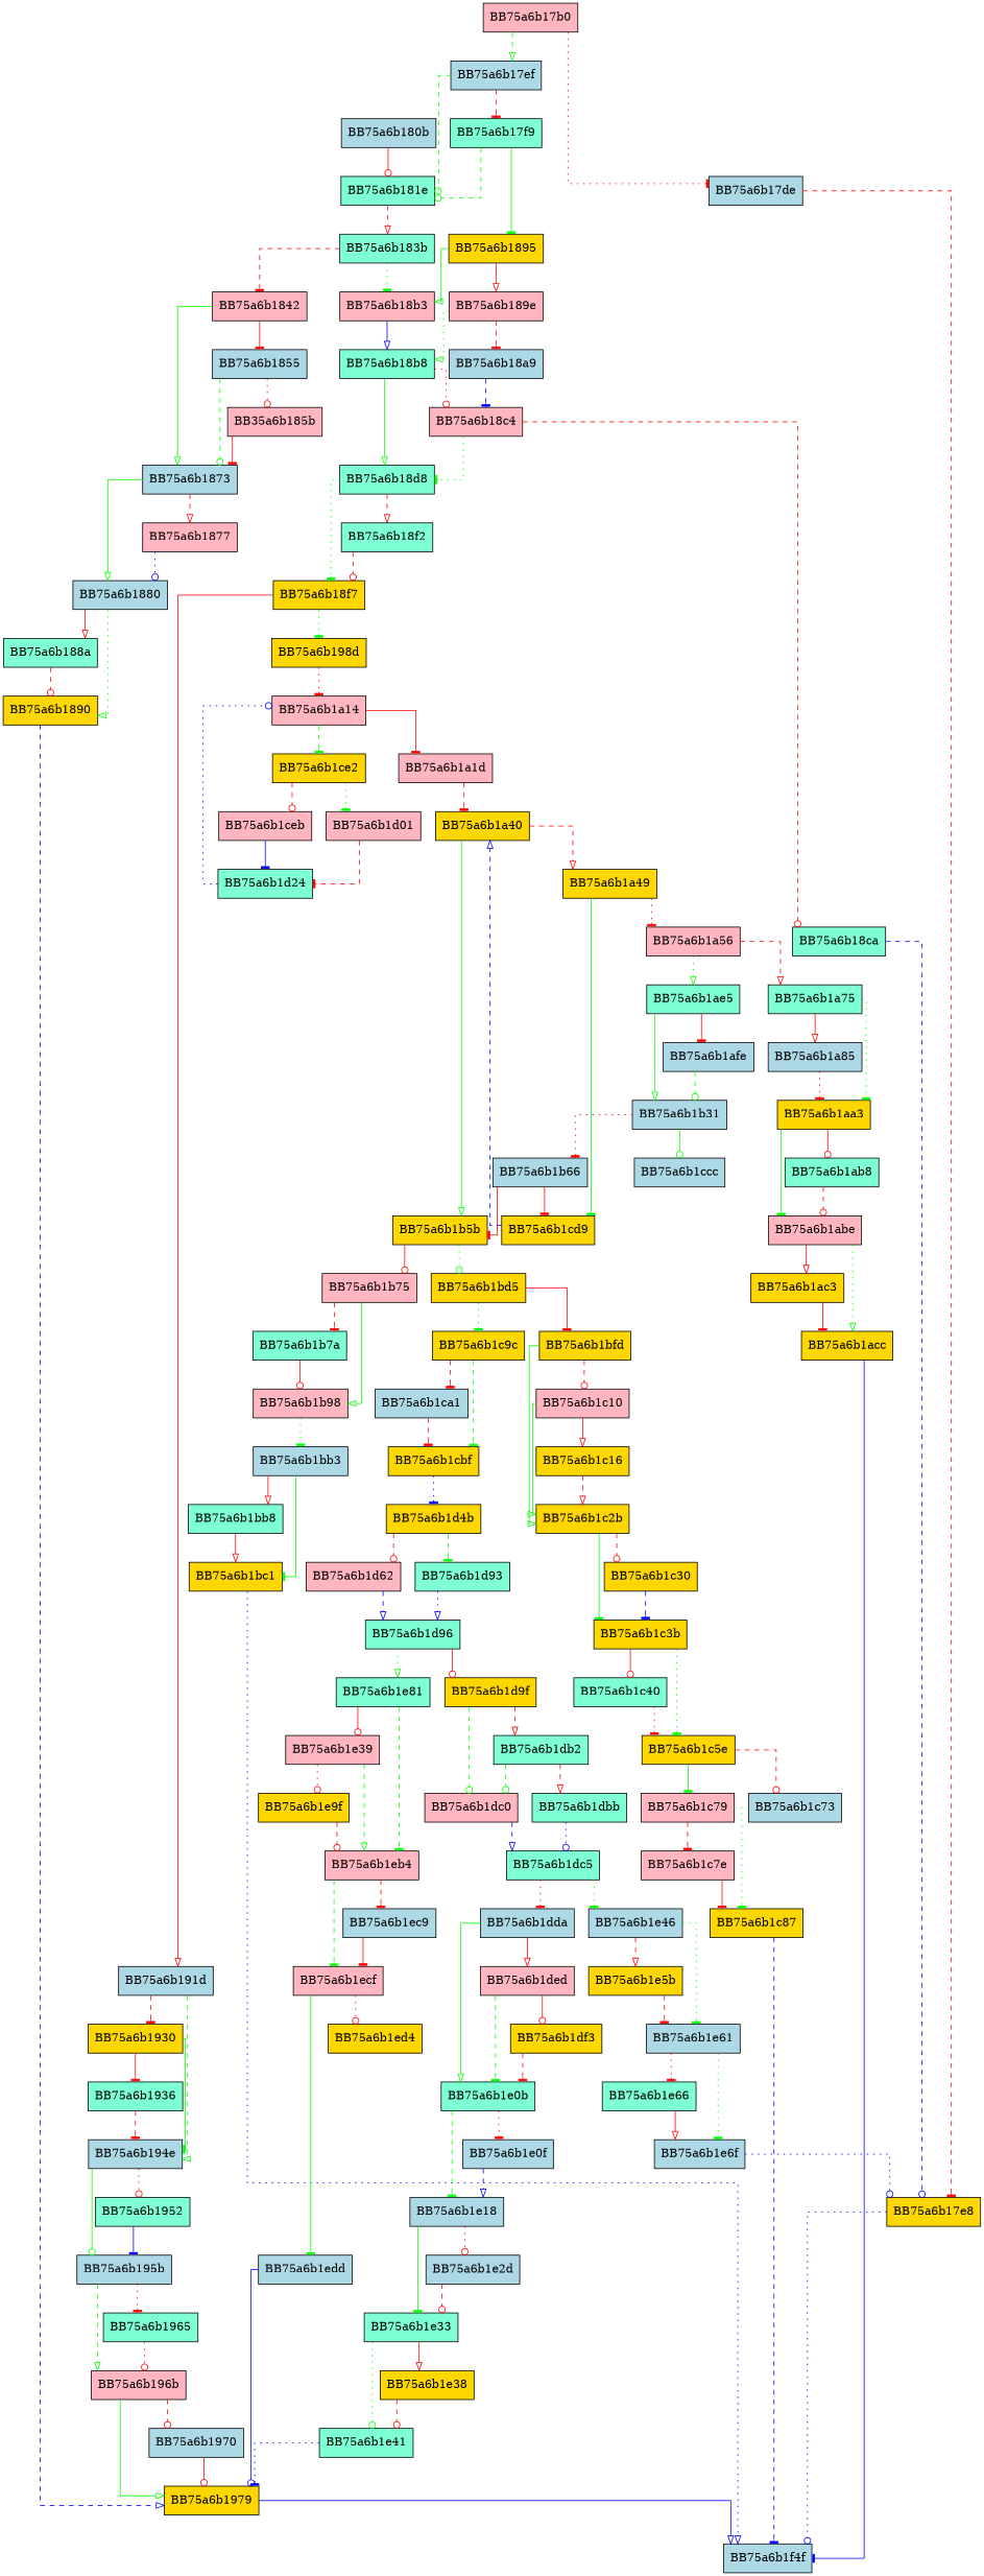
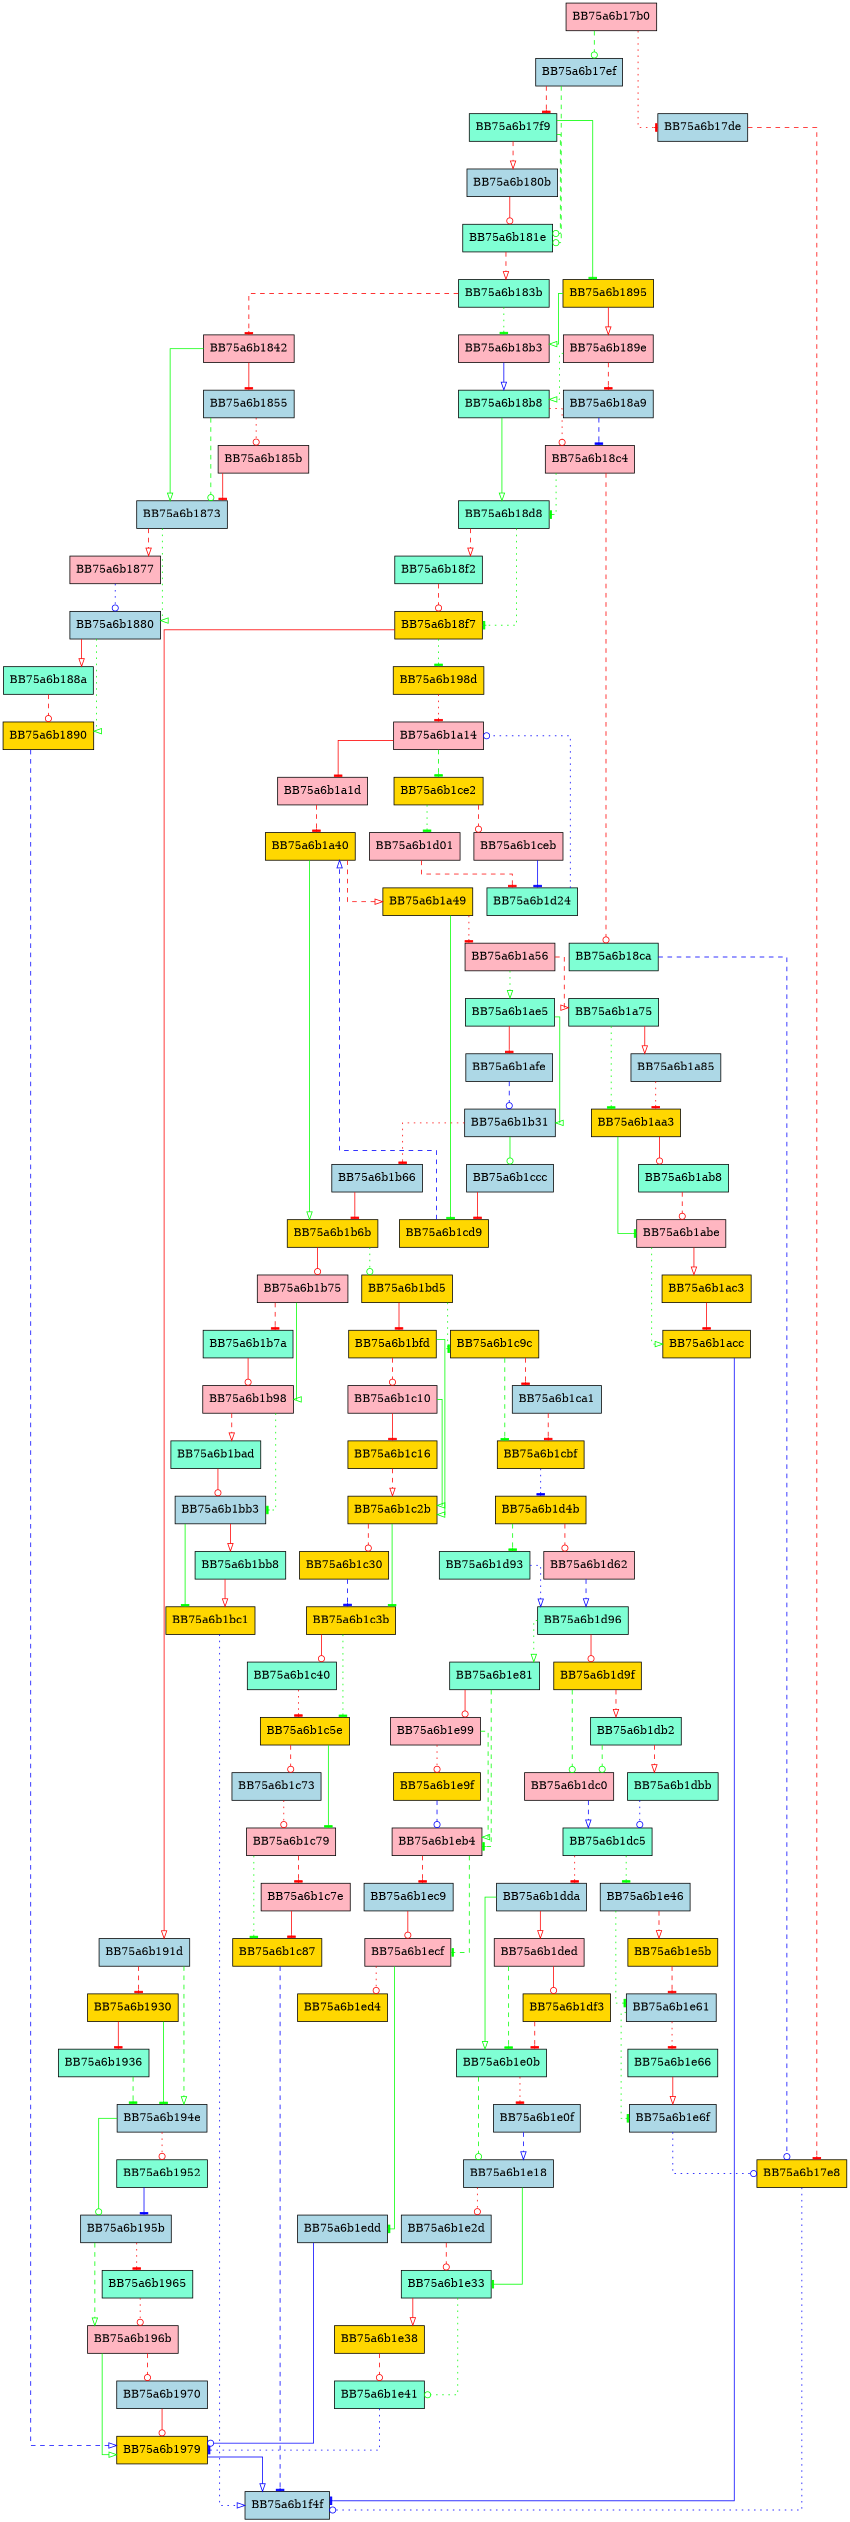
  digraph {
    splines=ortho
    node [fillcolor=gold shape=box style=filled]
    edge [arrowhead=tee color=red style=dashed]
    BB75a6b17b0 [fillcolor=lightpink]
    BB75a6b17ef [fillcolor=lightblue]
    BB75a6b17de [fillcolor=lightblue]
    BB75a6b181e [fillcolor=aquamarine]
    BB75a6b17f9 [fillcolor=aquamarine]
    BB75a6b17e8
    BB75a6b183b [fillcolor=aquamarine]
    BB75a6b1895
    BB75a6b180b [fillcolor=lightblue]
    BB75a6b1f4f [fillcolor=lightblue]
    BB75a6b18b3 [fillcolor=lightpink]
    BB75a6b189e [fillcolor=lightpink]
    BB75a6b1842 [fillcolor=lightpink]
    BB75a6b18b8 [fillcolor=aquamarine]
    BB75a6b18a9 [fillcolor=lightblue]
    BB75a6b1873 [fillcolor=lightblue]
    BB75a6b1855 [fillcolor=lightblue]
    BB75a6b18c4 [fillcolor=lightpink]
    BB75a6b18d8 [fillcolor=aquamarine]
    BB75a6b1880 [fillcolor=lightblue]
    BB75a6b1877 [fillcolor=lightpink]
-   BB75a6b185b [fillcolor=lightpink label=BB35a6b185b]
+   BB75a6b185b [fillcolor=lightpink]
    BB75a6b1890
    BB75a6b188a [fillcolor=aquamarine]
    BB75a6b1979
    BB75a6b18ca [fillcolor=aquamarine]
    BB75a6b18f7
    BB75a6b18f2 [fillcolor=aquamarine]
    BB75a6b198d
    BB75a6b191d [fillcolor=lightblue]
    BB75a6b1a14 [fillcolor=lightpink]
    BB75a6b194e [fillcolor=lightblue]
    BB75a6b1930
    BB75a6b1ce2
    BB75a6b1a1d [fillcolor=lightpink]
    BB75a6b195b [fillcolor=lightblue]
    BB75a6b1952 [fillcolor=aquamarine]
    BB75a6b1936 [fillcolor=aquamarine]
    BB75a6b196b [fillcolor=lightpink]
    BB75a6b1965 [fillcolor=aquamarine]
    BB75a6b1970 [fillcolor=lightblue]
    BB75a6b1d01 [fillcolor=lightpink]
    BB75a6b1ceb [fillcolor=lightpink]
    BB75a6b1a40
    BB75a6b1d24 [fillcolor=aquamarine]
-   BB75a6b1b6b [label=BB75a6b1b5b]
+   BB75a6b1b6b
    BB75a6b1a49
    BB75a6b1bd5
    BB75a6b1b75 [fillcolor=lightpink]
    BB75a6b1cd9
    BB75a6b1a56 [fillcolor=lightpink]
    BB75a6b1c9c
    BB75a6b1bfd
    BB75a6b1b98 [fillcolor=lightpink]
    BB75a6b1b7a [fillcolor=aquamarine]
    BB75a6b1ae5 [fillcolor=aquamarine]
    BB75a6b1a75 [fillcolor=aquamarine]
    BB75a6b1b31 [fillcolor=lightblue]
    BB75a6b1afe [fillcolor=lightblue]
    BB75a6b1aa3
    BB75a6b1a85 [fillcolor=lightblue]
    BB75a6b1ccc [fillcolor=lightblue]
    BB75a6b1b66 [fillcolor=lightblue]
    BB75a6b1abe [fillcolor=lightpink]
    BB75a6b1ab8 [fillcolor=aquamarine]
    BB75a6b1acc
    BB75a6b1ac3
    BB75a6b1cbf
    BB75a6b1ca1 [fillcolor=lightblue]
    BB75a6b1c2b
    BB75a6b1c10 [fillcolor=lightpink]
    BB75a6b1bb3 [fillcolor=lightblue]
+   BB75a6b1bad [fillcolor=aquamarine]
    BB75a6b1bc1
    BB75a6b1bb8 [fillcolor=aquamarine]
    BB75a6b1d4b
    BB75a6b1c3b
    BB75a6b1c30
    BB75a6b1c16
    BB75a6b1c5e
    BB75a6b1c40 [fillcolor=aquamarine]
    BB75a6b1c79 [fillcolor=lightpink]
    BB75a6b1c73 [fillcolor=lightblue]
    BB75a6b1c87
    BB75a6b1c7e [fillcolor=lightpink]
    BB75a6b1d93 [fillcolor=aquamarine]
    BB75a6b1d62 [fillcolor=lightpink]
    BB75a6b1d96 [fillcolor=aquamarine]
    BB75a6b1e81 [fillcolor=aquamarine]
    BB75a6b1d9f
    BB75a6b1eb4 [fillcolor=lightpink]
-   BB75a6b1e99 [fillcolor=lightpink label=BB75a6b1e39]
+   BB75a6b1e99 [fillcolor=lightpink]
    BB75a6b1dc0 [fillcolor=lightpink]
    BB75a6b1db2 [fillcolor=aquamarine]
    BB75a6b1ecf [fillcolor=lightpink]
    BB75a6b1ec9 [fillcolor=lightblue]
    BB75a6b1e9f
    BB75a6b1dc5 [fillcolor=aquamarine]
    BB75a6b1dbb [fillcolor=aquamarine]
    BB75a6b1e46 [fillcolor=lightblue]
    BB75a6b1dda [fillcolor=lightblue]
    BB75a6b1e61 [fillcolor=lightblue]
    BB75a6b1e5b
    BB75a6b1e0b [fillcolor=aquamarine]
    BB75a6b1ded [fillcolor=lightpink]
    BB75a6b1e6f [fillcolor=lightblue]
    BB75a6b1e66 [fillcolor=aquamarine]
    BB75a6b1e18 [fillcolor=lightblue]
    BB75a6b1e0f [fillcolor=lightblue]
    BB75a6b1df3
    BB75a6b1e33 [fillcolor=aquamarine]
    BB75a6b1e2d [fillcolor=lightblue]
    BB75a6b1e41 [fillcolor=aquamarine]
    BB75a6b1e38
    BB75a6b1edd [fillcolor=lightblue]
    BB75a6b1ed4
-   BB75a6b17b0 -> BB75a6b17ef [arrowhead=onormal color=green]
+   BB75a6b17b0 -> BB75a6b17ef [arrowhead=odot color=green]
    BB75a6b17b0 -> BB75a6b17de [style=dotted]
    BB75a6b17ef -> BB75a6b181e [arrowhead=odot color=green]
    BB75a6b17ef -> BB75a6b17f9
    BB75a6b17de -> BB75a6b17e8
    BB75a6b181e -> BB75a6b183b [arrowhead=onormal]
    BB75a6b17f9 -> BB75a6b181e [arrowhead=odot color=green]
    BB75a6b17f9 -> BB75a6b1895 [color=green style=solid]
+   BB75a6b17f9 -> BB75a6b180b [arrowhead=onormal]
    BB75a6b17e8 -> BB75a6b1f4f [arrowhead=odot color=blue style=dotted]
    BB75a6b183b -> BB75a6b18b3 [color=green style=dotted]
    BB75a6b183b -> BB75a6b1842
    BB75a6b1895 -> BB75a6b18b3 [arrowhead=onormal color=green style=solid]
    BB75a6b1895 -> BB75a6b189e [arrowhead=onormal style=solid]
    BB75a6b180b -> BB75a6b181e [arrowhead=odot style=solid]
    BB75a6b18b3 -> BB75a6b18b8 [arrowhead=onormal color=blue style=solid]
    BB75a6b189e -> BB75a6b18b8 [arrowhead=onormal color=green style=dotted]
    BB75a6b189e -> BB75a6b18a9
    BB75a6b1842 -> BB75a6b1873 [arrowhead=onormal color=green style=solid]
    BB75a6b1842 -> BB75a6b1855 [style=solid]
    BB75a6b18b8 -> BB75a6b18c4 [arrowhead=odot style=dotted]
    BB75a6b18b8 -> BB75a6b18d8 [arrowhead=onormal color=green style=solid]
    BB75a6b18a9 -> BB75a6b18c4 [color=blue]
-   BB75a6b1873 -> BB75a6b1880 [arrowhead=onormal color=green style=solid]
+   BB75a6b1873 -> BB75a6b1880 [arrowhead=onormal color=green style=dotted]
    BB75a6b1873 -> BB75a6b1877 [arrowhead=onormal]
    BB75a6b1855 -> BB75a6b1873 [arrowhead=odot color=green]
    BB75a6b1855 -> BB75a6b185b [arrowhead=odot style=dotted]
    BB75a6b18c4 -> BB75a6b18d8 [color=green style=dotted]
    BB75a6b18c4 -> BB75a6b18ca [arrowhead=odot]
    BB75a6b18d8 -> BB75a6b18f7 [color=green style=dotted]
    BB75a6b18d8 -> BB75a6b18f2 [arrowhead=onormal]
    BB75a6b1880 -> BB75a6b1890 [arrowhead=onormal color=green style=dotted]
    BB75a6b1880 -> BB75a6b188a [arrowhead=onormal style=solid]
    BB75a6b1877 -> BB75a6b1880 [arrowhead=odot color=blue style=dotted]
    BB75a6b185b -> BB75a6b1873 [style=solid]
    BB75a6b1890 -> BB75a6b1979 [arrowhead=onormal color=blue]
    BB75a6b188a -> BB75a6b1890 [arrowhead=odot]
    BB75a6b1979 -> BB75a6b1f4f [arrowhead=onormal color=blue style=solid]
    BB75a6b18ca -> BB75a6b17e8 [arrowhead=odot color=blue]
    BB75a6b18f7 -> BB75a6b198d [color=green style=dotted]
    BB75a6b18f7 -> BB75a6b191d [arrowhead=onormal style=solid]
    BB75a6b18f2 -> BB75a6b18f7 [arrowhead=odot]
    BB75a6b198d -> BB75a6b1a14 [style=dotted]
    BB75a6b191d -> BB75a6b194e [arrowhead=onormal color=green]
    BB75a6b191d -> BB75a6b1930
    BB75a6b1a14 -> BB75a6b1ce2 [color=green]
    BB75a6b1a14 -> BB75a6b1a1d [style=solid]
    BB75a6b194e -> BB75a6b195b [arrowhead=odot color=green style=solid]
    BB75a6b194e -> BB75a6b1952 [arrowhead=odot style=dotted]
    BB75a6b1930 -> BB75a6b194e [color=green style=solid]
    BB75a6b1930 -> BB75a6b1936 [style=solid]
    BB75a6b1ce2 -> BB75a6b1d01 [color=green style=dotted]
    BB75a6b1ce2 -> BB75a6b1ceb [arrowhead=odot]
    BB75a6b1a1d -> BB75a6b1a40
    BB75a6b195b -> BB75a6b196b [arrowhead=onormal color=green]
    BB75a6b195b -> BB75a6b1965 [style=dotted]
    BB75a6b1952 -> BB75a6b195b [color=blue style=solid]
-   BB75a6b1936 -> BB75a6b194e
+   BB75a6b1936 -> BB75a6b194e [color=green]
    BB75a6b196b -> BB75a6b1979 [arrowhead=onormal color=green style=solid]
    BB75a6b196b -> BB75a6b1970 [arrowhead=odot]
    BB75a6b1965 -> BB75a6b196b [arrowhead=odot style=dotted]
    BB75a6b1970 -> BB75a6b1979 [arrowhead=odot style=solid]
    BB75a6b1d01 -> BB75a6b1d24
    BB75a6b1ceb -> BB75a6b1d24 [color=blue style=solid]
    BB75a6b1a40 -> BB75a6b1b6b [arrowhead=onormal color=green style=solid]
    BB75a6b1a40 -> BB75a6b1a49 [arrowhead=onormal]
    BB75a6b1d24 -> BB75a6b1a14 [arrowhead=odot color=blue style=dotted]
    BB75a6b1b6b -> BB75a6b1bd5 [arrowhead=odot color=green style=dotted]
    BB75a6b1b6b -> BB75a6b1b75 [arrowhead=odot style=solid]
    BB75a6b1a49 -> BB75a6b1cd9 [color=green style=solid]
    BB75a6b1a49 -> BB75a6b1a56 [style=dotted]
    BB75a6b1bd5 -> BB75a6b1c9c [color=green style=dotted]
    BB75a6b1bd5 -> BB75a6b1bfd [style=solid]
    BB75a6b1b75 -> BB75a6b1b98 [arrowhead=onormal color=green style=solid]
    BB75a6b1b75 -> BB75a6b1b7a
    BB75a6b1cd9 -> BB75a6b1a40 [arrowhead=onormal color=blue]
    BB75a6b1a56 -> BB75a6b1ae5 [arrowhead=onormal color=green style=dotted]
    BB75a6b1a56 -> BB75a6b1a75 [arrowhead=onormal]
    BB75a6b1c9c -> BB75a6b1cbf [color=green]
    BB75a6b1c9c -> BB75a6b1ca1
    BB75a6b1bfd -> BB75a6b1c2b [arrowhead=onormal color=green style=solid]
    BB75a6b1bfd -> BB75a6b1c10 [arrowhead=odot]
    BB75a6b1b98 -> BB75a6b1bb3 [color=green style=dotted]
+   BB75a6b1b98 -> BB75a6b1bad [arrowhead=onormal]
    BB75a6b1b7a -> BB75a6b1b98 [arrowhead=odot style=solid]
    BB75a6b1ae5 -> BB75a6b1b31 [arrowhead=onormal color=green style=solid]
    BB75a6b1ae5 -> BB75a6b1afe [style=solid]
    BB75a6b1a75 -> BB75a6b1aa3 [color=green style=dotted]
    BB75a6b1a75 -> BB75a6b1a85 [arrowhead=onormal style=solid]
    BB75a6b1b31 -> BB75a6b1ccc [arrowhead=odot color=green style=solid]
    BB75a6b1b31 -> BB75a6b1b66 [style=dotted]
-   BB75a6b1afe -> BB75a6b1b31 [arrowhead=odot color=green]
+   BB75a6b1afe -> BB75a6b1b31 [arrowhead=odot color=blue]
    BB75a6b1aa3 -> BB75a6b1abe [color=green style=solid]
    BB75a6b1aa3 -> BB75a6b1ab8 [arrowhead=odot style=solid]
    BB75a6b1a85 -> BB75a6b1aa3 [style=dotted]
-   BB75a6b1b66 -> BB75a6b1cd9 [style=solid]
+   BB75a6b1ccc -> BB75a6b1cd9 [style=solid]
    BB75a6b1b66 -> BB75a6b1b6b [style=solid]
    BB75a6b1abe -> BB75a6b1acc [arrowhead=onormal color=green style=dotted]
    BB75a6b1abe -> BB75a6b1ac3 [arrowhead=onormal style=solid]
    BB75a6b1ab8 -> BB75a6b1abe [arrowhead=odot]
    BB75a6b1acc -> BB75a6b1f4f [color=blue style=solid]
    BB75a6b1ac3 -> BB75a6b1acc [style=solid]
    BB75a6b1cbf -> BB75a6b1d4b [color=blue style=dotted]
    BB75a6b1ca1 -> BB75a6b1cbf
    BB75a6b1c2b -> BB75a6b1c3b [color=green style=solid]
    BB75a6b1c2b -> BB75a6b1c30 [arrowhead=odot]
    BB75a6b1c10 -> BB75a6b1c2b [arrowhead=onormal color=green style=solid]
-   BB75a6b1c10 -> BB75a6b1c16 [arrowhead=onormal style=solid]
+   BB75a6b1c10 -> BB75a6b1c16 [style=solid]
    BB75a6b1bb3 -> BB75a6b1bc1 [color=green style=solid]
    BB75a6b1bb3 -> BB75a6b1bb8 [arrowhead=onormal style=solid]
+   BB75a6b1bad -> BB75a6b1bb3 [arrowhead=odot style=solid]
    BB75a6b1bc1 -> BB75a6b1f4f [arrowhead=onormal color=blue style=dotted]
    BB75a6b1bb8 -> BB75a6b1bc1 [arrowhead=onormal style=solid]
    BB75a6b1d4b -> BB75a6b1d93 [color=green]
    BB75a6b1d4b -> BB75a6b1d62 [arrowhead=odot]
    BB75a6b1c3b -> BB75a6b1c5e [color=green style=dotted]
    BB75a6b1c3b -> BB75a6b1c40 [arrowhead=odot style=solid]
    BB75a6b1c30 -> BB75a6b1c3b [color=blue]
    BB75a6b1c16 -> BB75a6b1c2b [arrowhead=onormal]
    BB75a6b1c5e -> BB75a6b1c79 [color=green style=solid]
    BB75a6b1c5e -> BB75a6b1c73 [arrowhead=odot]
    BB75a6b1c40 -> BB75a6b1c5e [style=dotted]
    BB75a6b1c79 -> BB75a6b1c87 [color=green style=dotted]
    BB75a6b1c79 -> BB75a6b1c7e
+   BB75a6b1c73 -> BB75a6b1c79 [arrowhead=odot style=dotted]
    BB75a6b1c87 -> BB75a6b1f4f [color=blue]
    BB75a6b1c7e -> BB75a6b1c87 [style=solid]
    BB75a6b1d93 -> BB75a6b1d96 [arrowhead=onormal color=blue style=dotted]
    BB75a6b1d62 -> BB75a6b1d96 [arrowhead=onormal color=blue]
    BB75a6b1d96 -> BB75a6b1e81 [arrowhead=onormal color=green style=dotted]
    BB75a6b1d96 -> BB75a6b1d9f [arrowhead=odot style=solid]
    BB75a6b1e81 -> BB75a6b1eb4 [color=green]
    BB75a6b1e81 -> BB75a6b1e99 [arrowhead=odot style=solid]
    BB75a6b1d9f -> BB75a6b1dc0 [arrowhead=odot color=green]
    BB75a6b1d9f -> BB75a6b1db2 [arrowhead=onormal]
    BB75a6b1eb4 -> BB75a6b1ecf [color=green]
    BB75a6b1eb4 -> BB75a6b1ec9
    BB75a6b1e99 -> BB75a6b1eb4 [arrowhead=onormal color=green]
    BB75a6b1e99 -> BB75a6b1e9f [arrowhead=odot style=dotted]
    BB75a6b1dc0 -> BB75a6b1dc5 [arrowhead=onormal color=blue]
    BB75a6b1db2 -> BB75a6b1dc0 [arrowhead=odot color=green]
    BB75a6b1db2 -> BB75a6b1dbb [arrowhead=onormal]
    BB75a6b1ecf -> BB75a6b1edd [color=green style=solid]
    BB75a6b1ecf -> BB75a6b1ed4 [arrowhead=odot style=dotted]
-   BB75a6b1ec9 -> BB75a6b1ecf [style=solid]
-   BB75a6b1e9f -> BB75a6b1eb4 [arrowhead=odot]
+   BB75a6b1ec9 -> BB75a6b1ecf [arrowhead=odot style=solid]
+   BB75a6b1e9f -> BB75a6b1eb4 [arrowhead=odot color=blue]
    BB75a6b1dc5 -> BB75a6b1e46 [color=green style=dotted]
    BB75a6b1dc5 -> BB75a6b1dda [style=dotted]
    BB75a6b1dbb -> BB75a6b1dc5 [arrowhead=odot color=blue style=dotted]
    BB75a6b1e46 -> BB75a6b1e61 [color=green style=dotted]
    BB75a6b1e46 -> BB75a6b1e5b [arrowhead=onormal]
    BB75a6b1dda -> BB75a6b1e0b [arrowhead=onormal color=green style=solid]
    BB75a6b1dda -> BB75a6b1ded [arrowhead=onormal style=solid]
    BB75a6b1e61 -> BB75a6b1e6f [color=green style=dotted]
    BB75a6b1e61 -> BB75a6b1e66 [style=dotted]
    BB75a6b1e5b -> BB75a6b1e61
-   BB75a6b1e0b -> BB75a6b1e18 [color=green]
+   BB75a6b1e0b -> BB75a6b1e18 [arrowhead=odot color=green]
    BB75a6b1e0b -> BB75a6b1e0f [style=dotted]
    BB75a6b1ded -> BB75a6b1e0b [color=green]
    BB75a6b1ded -> BB75a6b1df3 [arrowhead=odot style=solid]
    BB75a6b1e6f -> BB75a6b17e8 [arrowhead=odot color=blue style=dotted]
    BB75a6b1e66 -> BB75a6b1e6f [arrowhead=onormal style=solid]
    BB75a6b1e18 -> BB75a6b1e33 [color=green style=solid]
    BB75a6b1e18 -> BB75a6b1e2d [arrowhead=odot style=dotted]
    BB75a6b1e0f -> BB75a6b1e18 [arrowhead=onormal color=blue]
    BB75a6b1df3 -> BB75a6b1e0b
    BB75a6b1e33 -> BB75a6b1e41 [arrowhead=odot color=green style=dotted]
    BB75a6b1e33 -> BB75a6b1e38 [arrowhead=onormal style=solid]
    BB75a6b1e2d -> BB75a6b1e33 [arrowhead=odot]
    BB75a6b1e41 -> BB75a6b1979 [color=blue style=dotted]
    BB75a6b1e38 -> BB75a6b1e41 [arrowhead=odot]
    BB75a6b1edd -> BB75a6b1979 [arrowhead=odot color=blue style=solid]
  }
